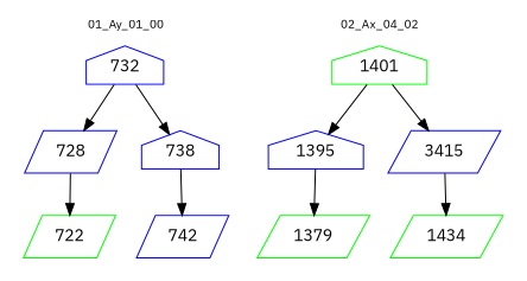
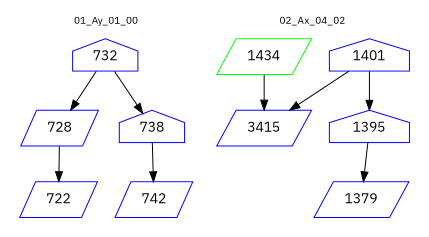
  digraph {
    fontname="IBM Plex Sans"
    node [color=blue fontname="IBM Plex Sans" shape=parallelogram]
    edge [color=black fontname="IBM Plex Sans"]
    n1 [label=732 shape=house]
    n2 [label=728]
    n3 [label=738 shape=house]
-   n4 [color=green label=722]
+   n4 [label=722]
    n5 [label=742]
-   n6 [color=green label=1401 shape=house]
+   n6 [label=1401 shape=house]
    n7 [label=1395 shape=house]
    n8 [label=3415]
-   n9 [color=green label=1379]
+   n9 [label=1379]
    n10 [color=green label=1434]
    subgraph cluster_1 {
      color=white
      fontsize=10
      label="01_Ay_01_00"
      n1
      n2
      n3
      n4
      n5
    }
    subgraph cluster_2 {
      color=white
      fontsize=10
      label="02_Ax_04_02"
      n6
      n7
      n8
      n9
      n10
    }
    n1 -> n2
    n1 -> n3
    n2 -> n4
    n3 -> n5
    n6 -> n7
    n6 -> n8
    n7 -> n9
-   n8 -> n10
+   n10 -> n8
  }
